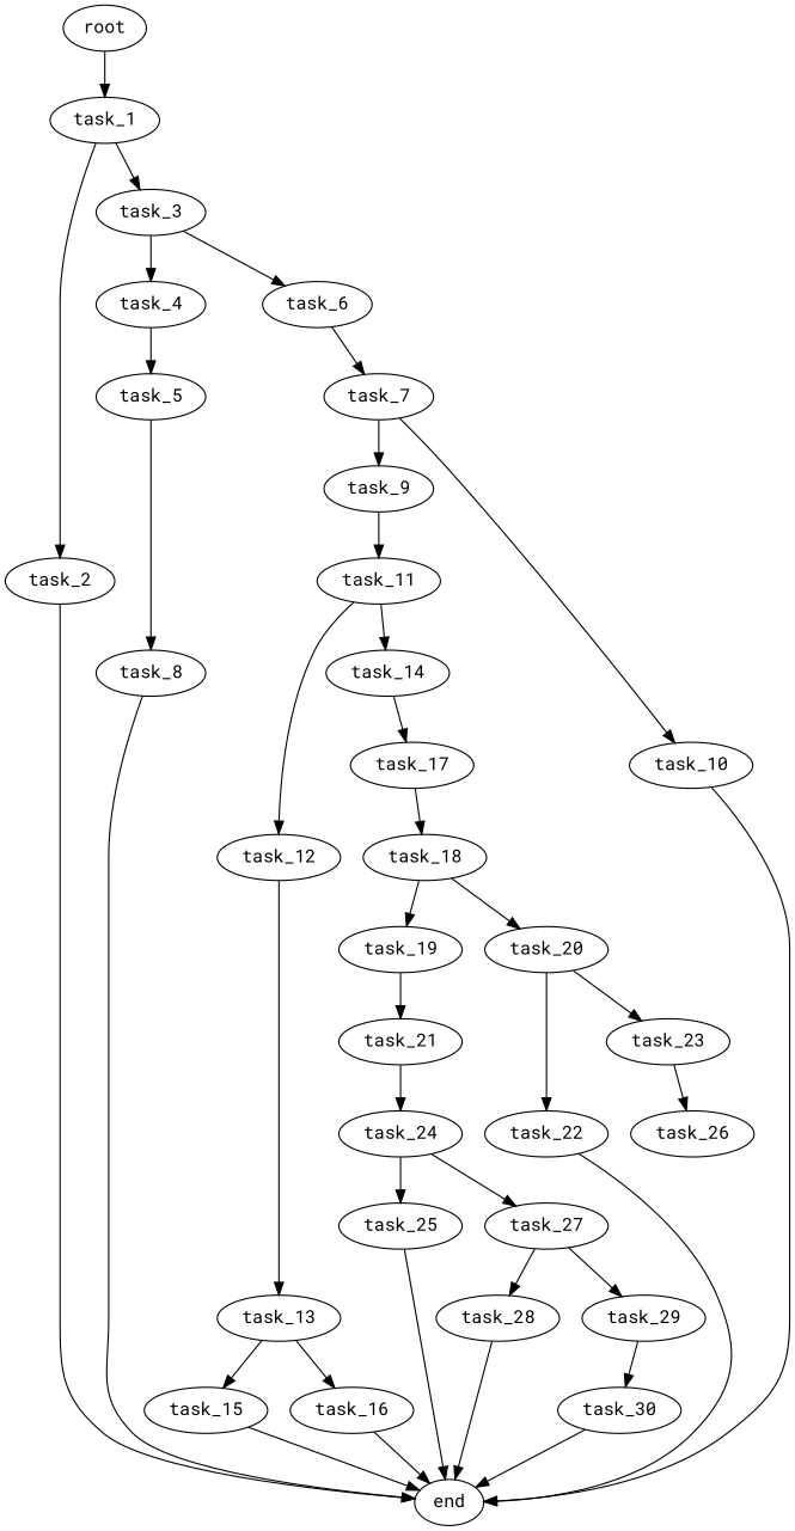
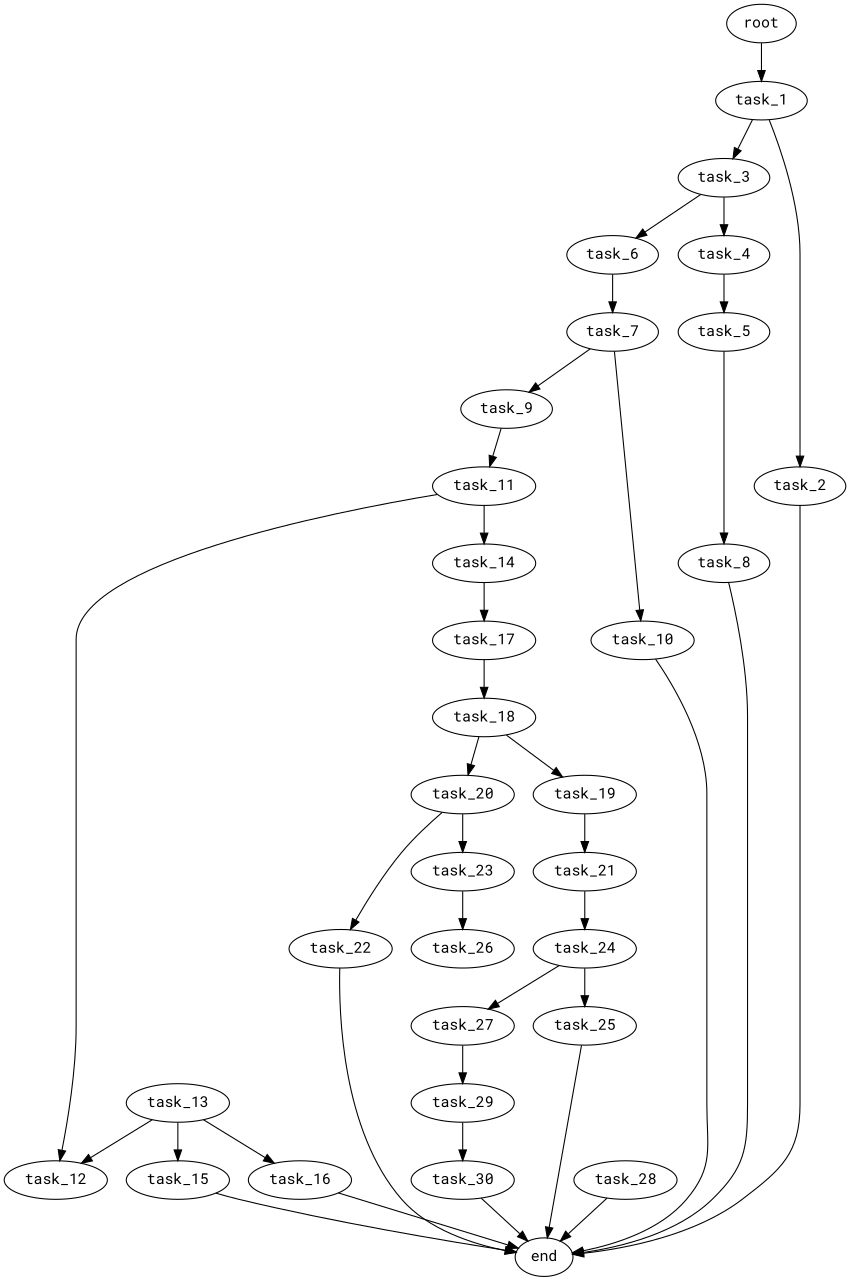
  digraph {
    fontname="Roboto Mono"
    node [fontname="Roboto Mono"]
    edge [fontname="Roboto Mono"]
    root
    task_1
    task_2
    task_3
    end
    task_4
    task_6
    task_5
    task_7
    task_8
    task_9
    task_10
    task_11
    task_12
    task_14
    task_13
    task_15
    task_16
    task_17
    task_18
    task_19
    task_20
    task_21
    task_22
    task_23
    task_24
    task_26
    task_25
    task_27
    task_28
    task_29
    task_30
    root -> task_1
    task_1 -> task_2
    task_1 -> task_3
    task_2 -> end
    task_3 -> task_4
    task_3 -> task_6
    task_4 -> task_5
    task_6 -> task_7
    task_5 -> task_8
    task_7 -> task_9
    task_7 -> task_10
    task_8 -> end
    task_9 -> task_11
    task_10 -> end
    task_11 -> task_12
    task_11 -> task_14
-   task_12 -> task_13
+   task_13 -> task_12
    task_14 -> task_17
    task_13 -> task_15
    task_13 -> task_16
    task_15 -> end
    task_16 -> end
    task_17 -> task_18
    task_18 -> task_19
    task_18 -> task_20
    task_19 -> task_21
    task_20 -> task_22
    task_20 -> task_23
    task_21 -> task_24
    task_22 -> end
    task_23 -> task_26
    task_24 -> task_25
    task_24 -> task_27
    task_25 -> end
-   task_27 -> task_28
    task_27 -> task_29
    task_28 -> end
    task_29 -> task_30
    task_30 -> end
  }
